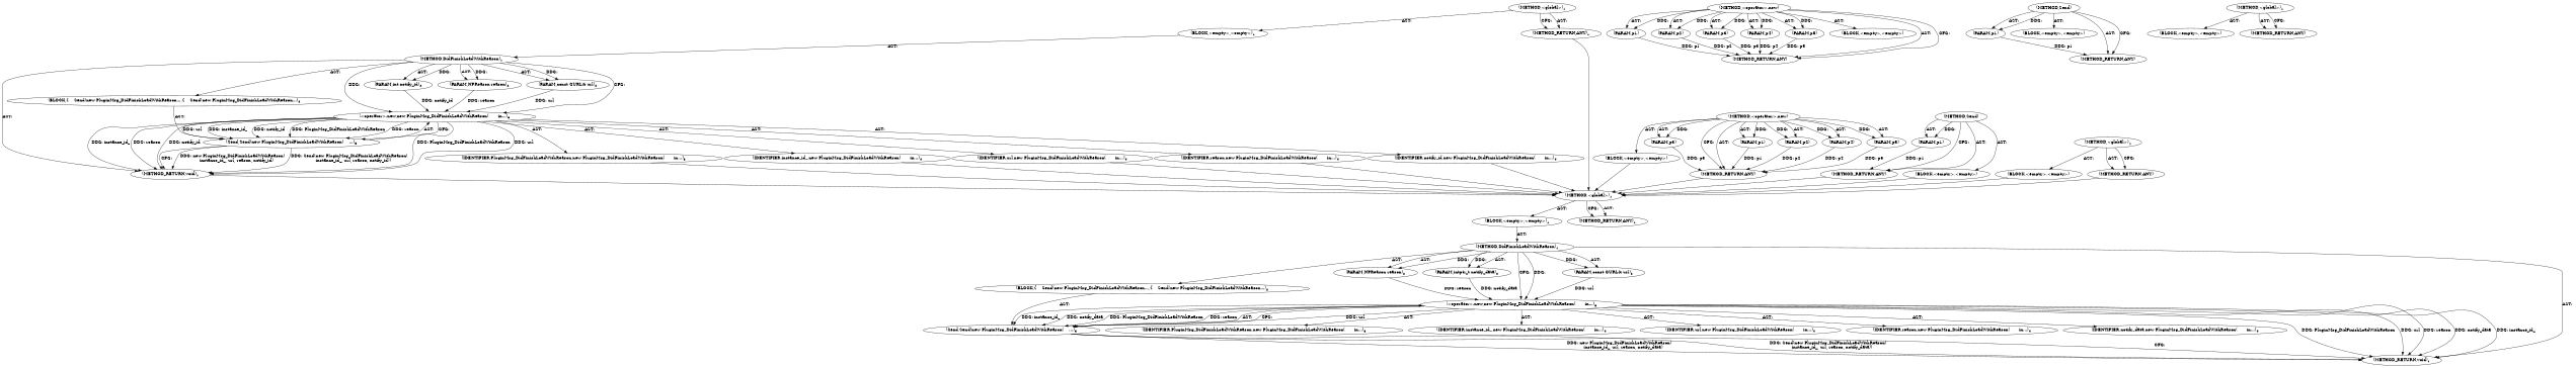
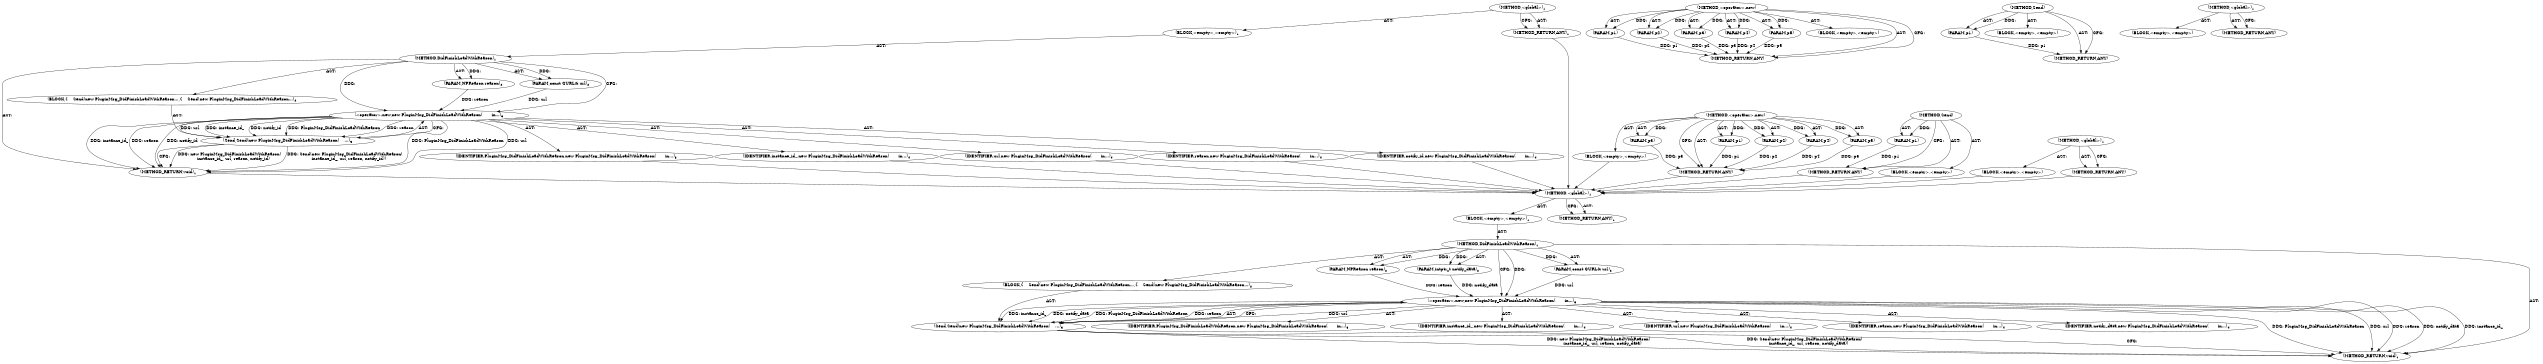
  digraph {
    n1 [label=<(METHOD,&lt;global&gt;)<SUB>1</SUB>>]
    n2 [label=<(BLOCK,&lt;empty&gt;,&lt;empty&gt;)<SUB>1</SUB>>]
    n3 [label=<(METHOD_RETURN,ANY)<SUB>1</SUB>>]
    n4 [label=<(METHOD,DidFinishLoadWithReason)<SUB>1</SUB>>]
    n5 [label=<(PARAM,const GURL&amp; url)<SUB>2</SUB>>]
    n6 [label=<(PARAM,NPReason reason)<SUB>2</SUB>>]
    n7 [label=<(PARAM,intptr_t notify_data)<SUB>2</SUB>>]
    n8 [label=<(BLOCK,{    Send(new PluginMsg_DidFinishLoadWithReason...,{    Send(new PluginMsg_DidFinishLoadWithReason...)<SUB>2</SUB>>]
    n9 [label=<(&lt;operator&gt;.new,new PluginMsg_DidFinishLoadWithReason(       in...)<SUB>3</SUB>>]
    n10 [label=<(METHOD_RETURN,void)<SUB>1</SUB>>]
    n11 [label=<(Send,Send(new PluginMsg_DidFinishLoadWithReason(    ...)<SUB>3</SUB>>]
    n12 [label=<(IDENTIFIER,PluginMsg_DidFinishLoadWithReason,new PluginMsg_DidFinishLoadWithReason(       in...)<SUB>3</SUB>>]
    n13 [label=<(IDENTIFIER,instance_id_,new PluginMsg_DidFinishLoadWithReason(       in...)<SUB>4</SUB>>]
    n14 [label=<(IDENTIFIER,url,new PluginMsg_DidFinishLoadWithReason(       in...)<SUB>4</SUB>>]
    n15 [label=<(IDENTIFIER,reason,new PluginMsg_DidFinishLoadWithReason(       in...)<SUB>4</SUB>>]
    n16 [label=<(IDENTIFIER,notify_data,new PluginMsg_DidFinishLoadWithReason(       in...)<SUB>4</SUB>>]
    n17 [label=<(METHOD,&lt;operator&gt;.new)>]
    n18 [label=<(PARAM,p1)>]
    n19 [label=<(PARAM,p2)>]
    n20 [label=<(PARAM,p3)>]
    n21 [label=<(PARAM,p4)>]
    n22 [label=<(PARAM,p5)>]
    n23 [label=<(BLOCK,&lt;empty&gt;,&lt;empty&gt;)>]
    n24 [label=<(METHOD_RETURN,ANY)>]
    n25 [label=<(METHOD,Send)>]
    n26 [label=<(PARAM,p1)>]
    n27 [label=<(BLOCK,&lt;empty&gt;,&lt;empty&gt;)>]
    n28 [label=<(METHOD_RETURN,ANY)>]
    n29 [label=<(METHOD,&lt;global&gt;)<SUB>1</SUB>>]
    n30 [label=<(BLOCK,&lt;empty&gt;,&lt;empty&gt;)>]
    n31 [label=<(METHOD_RETURN,ANY)>]
    n32 [label=<(METHOD,&lt;global&gt;)<SUB>1</SUB>>]
    n33 [label=<(BLOCK,&lt;empty&gt;,&lt;empty&gt;)<SUB>1</SUB>>]
    n34 [label=<(METHOD_RETURN,ANY)<SUB>1</SUB>>]
    n35 [label=<(METHOD,DidFinishLoadWithReason)<SUB>1</SUB>>]
    n36 [label=<(PARAM,const GURL&amp; url)<SUB>2</SUB>>]
    n37 [label=<(PARAM,NPReason reason)<SUB>2</SUB>>]
-   n38 [label=<(PARAM,int notify_id)<SUB>2</SUB>>]
    n39 [label=<(BLOCK,{    Send(new PluginMsg_DidFinishLoadWithReason...,{    Send(new PluginMsg_DidFinishLoadWithReason...)<SUB>2</SUB>>]
    n40 [label=<(&lt;operator&gt;.new,new PluginMsg_DidFinishLoadWithReason(       in...)<SUB>3</SUB>>]
    n41 [label=<(METHOD_RETURN,void)<SUB>1</SUB>>]
    n42 [label=<(Send,Send(new PluginMsg_DidFinishLoadWithReason(    ...)<SUB>3</SUB>>]
    n43 [label=<(IDENTIFIER,PluginMsg_DidFinishLoadWithReason,new PluginMsg_DidFinishLoadWithReason(       in...)<SUB>3</SUB>>]
    n44 [label=<(IDENTIFIER,instance_id_,new PluginMsg_DidFinishLoadWithReason(       in...)<SUB>4</SUB>>]
    n45 [label=<(IDENTIFIER,url,new PluginMsg_DidFinishLoadWithReason(       in...)<SUB>4</SUB>>]
    n46 [label=<(IDENTIFIER,reason,new PluginMsg_DidFinishLoadWithReason(       in...)<SUB>4</SUB>>]
    n47 [label=<(IDENTIFIER,notify_id,new PluginMsg_DidFinishLoadWithReason(       in...)<SUB>4</SUB>>]
    n48 [label=<(METHOD,&lt;operator&gt;.new)>]
    n49 [label=<(PARAM,p1)>]
    n50 [label=<(PARAM,p2)>]
    n51 [label=<(PARAM,p3)>]
    n52 [label=<(PARAM,p4)>]
    n53 [label=<(PARAM,p5)>]
    n54 [label=<(BLOCK,&lt;empty&gt;,&lt;empty&gt;)>]
    n55 [label=<(METHOD_RETURN,ANY)>]
    n56 [label=<(METHOD,Send)>]
    n57 [label=<(PARAM,p1)>]
    n58 [label=<(BLOCK,&lt;empty&gt;,&lt;empty&gt;)>]
    n59 [label=<(METHOD_RETURN,ANY)>]
    n60 [label=<(METHOD,&lt;global&gt;)<SUB>1</SUB>>]
    n61 [label=<(BLOCK,&lt;empty&gt;,&lt;empty&gt;)>]
    n62 [label=<(METHOD_RETURN,ANY)>]
    n1 -> n2 [label="AST: "]
    n1 -> n3 [label="AST: "]
    n1 -> n3 [label="CFG: "]
    n2 -> n4 [label="AST: "]
    n4 -> n5 [label="AST: "]
    n4 -> n5 [label="DDG: "]
    n4 -> n6 [label="AST: "]
    n4 -> n6 [label="DDG: "]
    n4 -> n7 [label="AST: "]
    n4 -> n7 [label="DDG: "]
    n4 -> n8 [label="AST: "]
    n4 -> n9 [label="CFG: "]
    n4 -> n9 [label="DDG: "]
    n4 -> n10 [label="AST: "]
    n5 -> n9 [label="DDG: url"]
    n6 -> n9 [label="DDG: reason"]
    n7 -> n9 [label="DDG: notify_data"]
    n8 -> n11 [label="AST: "]
    n9 -> n10 [label="DDG: PluginMsg_DidFinishLoadWithReason"]
    n9 -> n10 [label="DDG: url"]
    n9 -> n10 [label="DDG: reason"]
    n9 -> n10 [label="DDG: notify_data"]
    n9 -> n10 [label="DDG: instance_id_"]
    n9 -> n11 [label="CFG: "]
    n9 -> n11 [label="DDG: url"]
    n9 -> n11 [label="DDG: instance_id_"]
    n9 -> n11 [label="DDG: notify_data"]
    n9 -> n11 [label="DDG: PluginMsg_DidFinishLoadWithReason"]
    n9 -> n11 [label="DDG: reason"]
    n9 -> n12 [label="AST: "]
    n9 -> n13 [label="AST: "]
    n9 -> n14 [label="AST: "]
    n9 -> n15 [label="AST: "]
    n9 -> n16 [label="AST: "]
    n11 -> n9 [label="AST: "]
    n11 -> n10 [label="CFG: "]
    n11 -> n10 [label="DDG: new PluginMsg_DidFinishLoadWithReason(\n      instance_id_, url, reason, notify_data)"]
    n11 -> n10 [label="DDG: Send(new PluginMsg_DidFinishLoadWithReason(\n      instance_id_, url, reason, notify_data))"]
    n17 -> n18 [label="AST: "]
    n17 -> n18 [label="DDG: "]
    n17 -> n19 [label="AST: "]
    n17 -> n19 [label="DDG: "]
    n17 -> n20 [label="AST: "]
    n17 -> n20 [label="DDG: "]
    n17 -> n21 [label="AST: "]
    n17 -> n21 [label="DDG: "]
    n17 -> n22 [label="AST: "]
    n17 -> n22 [label="DDG: "]
    n17 -> n23 [label="AST: "]
    n17 -> n24 [label="AST: "]
    n17 -> n24 [label="CFG: "]
    n18 -> n24 [label="DDG: p1"]
    n19 -> n24 [label="DDG: p2"]
    n20 -> n24 [label="DDG: p3"]
    n21 -> n24 [label="DDG: p4"]
    n22 -> n24 [label="DDG: p5"]
    n25 -> n26 [label="AST: "]
    n25 -> n26 [label="DDG: "]
    n25 -> n27 [label="AST: "]
    n25 -> n28 [label="AST: "]
    n25 -> n28 [label="CFG: "]
    n26 -> n28 [label="DDG: p1"]
    n29 -> n30 [label="AST: "]
    n29 -> n31 [label="AST: "]
    n29 -> n31 [label="CFG: "]
    n32 -> n33 [label="AST: "]
    n32 -> n34 [label="AST: "]
    n32 -> n34 [label="CFG: "]
    n33 -> n35 [label="AST: "]
    n34 -> n1
    n35 -> n36 [label="AST: "]
    n35 -> n36 [label="DDG: "]
    n35 -> n37 [label="AST: "]
    n35 -> n37 [label="DDG: "]
-   n35 -> n38 [label="AST: "]
-   n35 -> n38 [label="DDG: "]
    n35 -> n39 [label="AST: "]
    n35 -> n40 [label="CFG: "]
    n35 -> n40 [label="DDG: "]
    n35 -> n41 [label="AST: "]
    n36 -> n40 [label="DDG: url"]
    n37 -> n40 [label="DDG: reason"]
-   n38 -> n40 [label="DDG: notify_id"]
    n39 -> n42 [label="AST: "]
    n40 -> n41 [label="DDG: PluginMsg_DidFinishLoadWithReason"]
    n40 -> n41 [label="DDG: url"]
    n40 -> n41 [label="DDG: reason"]
    n40 -> n41 [label="DDG: notify_id"]
    n40 -> n41 [label="DDG: instance_id_"]
    n40 -> n42 [label="CFG: "]
    n40 -> n42 [label="DDG: url"]
    n40 -> n42 [label="DDG: instance_id_"]
    n40 -> n42 [label="DDG: notify_id"]
    n40 -> n42 [label="DDG: PluginMsg_DidFinishLoadWithReason"]
    n40 -> n42 [label="DDG: reason"]
    n40 -> n43 [label="AST: "]
    n40 -> n44 [label="AST: "]
    n40 -> n45 [label="AST: "]
    n40 -> n46 [label="AST: "]
    n40 -> n47 [label="AST: "]
    n41 -> n1
    n42 -> n40 [label="AST: "]
    n42 -> n41 [label="CFG: "]
    n42 -> n41 [label="DDG: new PluginMsg_DidFinishLoadWithReason(\n      instance_id_, url, reason, notify_id)"]
    n42 -> n41 [label="DDG: Send(new PluginMsg_DidFinishLoadWithReason(\n      instance_id_, url, reason, notify_id))"]
    n43 -> n1
    n44 -> n1
    n45 -> n1
    n46 -> n1
    n47 -> n1
    n48 -> n49 [label="AST: "]
    n48 -> n49 [label="DDG: "]
    n48 -> n50 [label="AST: "]
    n48 -> n50 [label="DDG: "]
    n48 -> n51 [label="AST: "]
    n48 -> n51 [label="DDG: "]
    n48 -> n52 [label="AST: "]
    n48 -> n52 [label="DDG: "]
    n48 -> n53 [label="AST: "]
    n48 -> n53 [label="DDG: "]
    n48 -> n54 [label="AST: "]
    n48 -> n55 [label="AST: "]
    n48 -> n55 [label="CFG: "]
    n49 -> n55 [label="DDG: p1"]
    n50 -> n55 [label="DDG: p2"]
    n51 -> n55 [label="DDG: p3"]
    n52 -> n55 [label="DDG: p4"]
    n53 -> n55 [label="DDG: p5"]
    n54 -> n1
    n55 -> n1
    n56 -> n57 [label="AST: "]
    n56 -> n57 [label="DDG: "]
    n56 -> n58 [label="AST: "]
    n56 -> n59 [label="AST: "]
    n56 -> n59 [label="CFG: "]
    n57 -> n59 [label="DDG: p1"]
    n58 -> n1
    n59 -> n1
    n60 -> n61 [label="AST: "]
    n60 -> n62 [label="AST: "]
    n60 -> n62 [label="CFG: "]
    n61 -> n1
    n62 -> n1
  }
